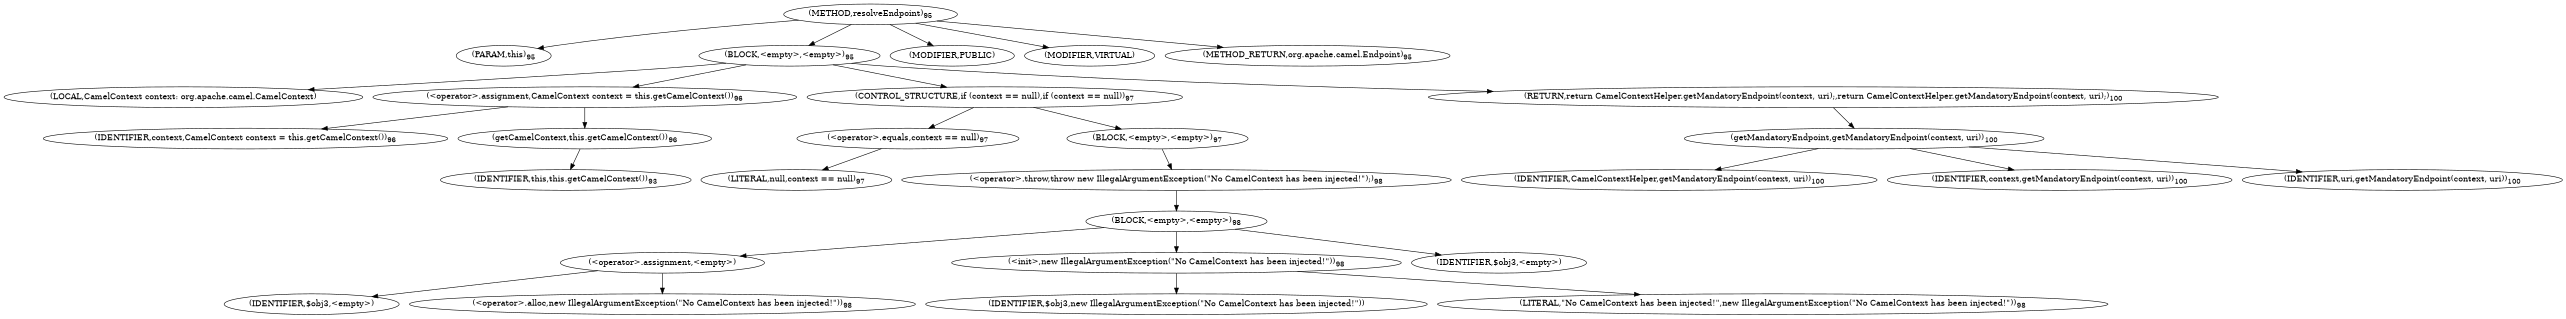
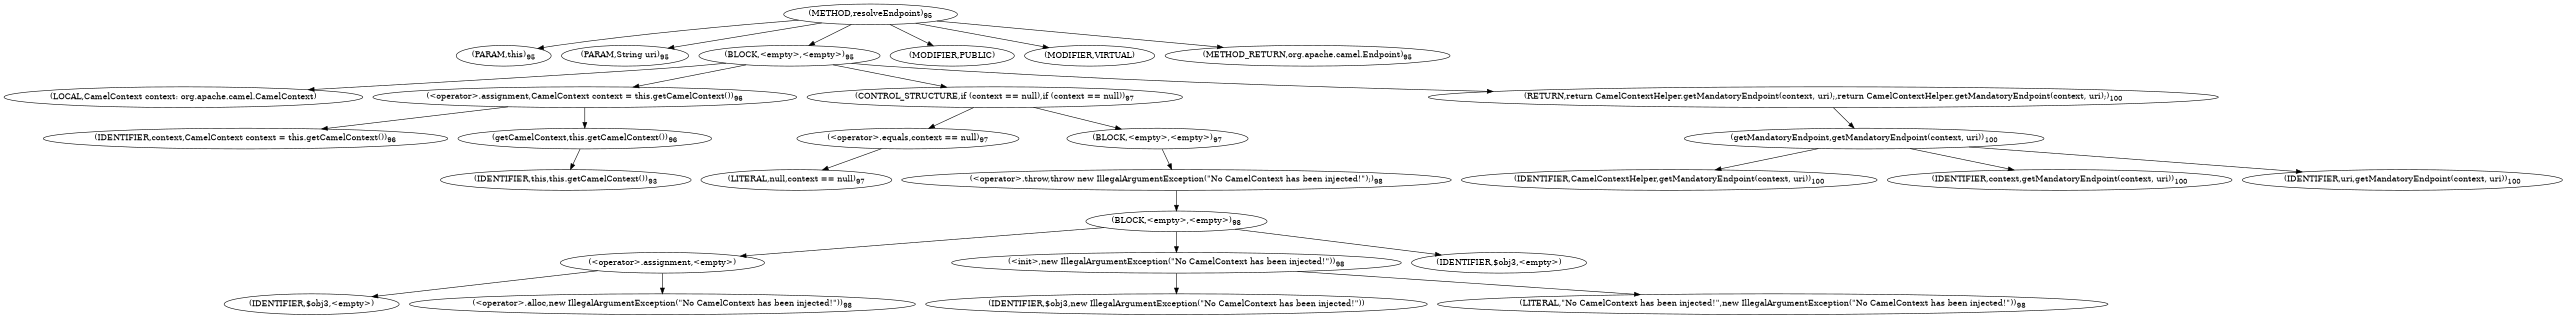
  digraph {
    n1 [label=<(METHOD,resolveEndpoint)<SUB>95</SUB>>]
    n2 [label=<(PARAM,this)<SUB>95</SUB>>]
+   n3 [label=<(PARAM,String uri)<SUB>95</SUB>>]
    n4 [label=<(BLOCK,&lt;empty&gt;,&lt;empty&gt;)<SUB>95</SUB>>]
    n5 [label=<(MODIFIER,PUBLIC)>]
    n6 [label=<(MODIFIER,VIRTUAL)>]
    n7 [label=<(METHOD_RETURN,org.apache.camel.Endpoint)<SUB>95</SUB>>]
    n8 [label=<(LOCAL,CamelContext context: org.apache.camel.CamelContext)>]
    n9 [label=<(&lt;operator&gt;.assignment,CamelContext context = this.getCamelContext())<SUB>96</SUB>>]
    n10 [label=<(CONTROL_STRUCTURE,if (context == null),if (context == null))<SUB>97</SUB>>]
    n11 [label=<(RETURN,return CamelContextHelper.getMandatoryEndpoint(context, uri);,return CamelContextHelper.getMandatoryEndpoint(context, uri);)<SUB>100</SUB>>]
    n12 [label=<(IDENTIFIER,context,CamelContext context = this.getCamelContext())<SUB>96</SUB>>]
    n13 [label=<(getCamelContext,this.getCamelContext())<SUB>96</SUB>>]
    n14 [label=<(&lt;operator&gt;.equals,context == null)<SUB>97</SUB>>]
    n15 [label=<(BLOCK,&lt;empty&gt;,&lt;empty&gt;)<SUB>97</SUB>>]
    n16 [label=<(getMandatoryEndpoint,getMandatoryEndpoint(context, uri))<SUB>100</SUB>>]
    n17 [label=<(IDENTIFIER,this,this.getCamelContext())<SUB>93</SUB>>]
    n18 [label=<(LITERAL,null,context == null)<SUB>97</SUB>>]
    n19 [label=<(&lt;operator&gt;.throw,throw new IllegalArgumentException(&quot;No CamelContext has been injected!&quot;);)<SUB>98</SUB>>]
    n20 [label=<(BLOCK,&lt;empty&gt;,&lt;empty&gt;)<SUB>98</SUB>>]
    n21 [label=<(&lt;operator&gt;.assignment,&lt;empty&gt;)>]
    n22 [label=<(&lt;init&gt;,new IllegalArgumentException(&quot;No CamelContext has been injected!&quot;))<SUB>98</SUB>>]
    n23 [label=<(IDENTIFIER,$obj3,&lt;empty&gt;)>]
    n24 [label=<(IDENTIFIER,$obj3,&lt;empty&gt;)>]
    n25 [label=<(&lt;operator&gt;.alloc,new IllegalArgumentException(&quot;No CamelContext has been injected!&quot;))<SUB>98</SUB>>]
    n26 [label=<(IDENTIFIER,$obj3,new IllegalArgumentException(&quot;No CamelContext has been injected!&quot;))>]
    n27 [label=<(LITERAL,&quot;No CamelContext has been injected!&quot;,new IllegalArgumentException(&quot;No CamelContext has been injected!&quot;))<SUB>98</SUB>>]
    n28 [label=<(IDENTIFIER,CamelContextHelper,getMandatoryEndpoint(context, uri))<SUB>100</SUB>>]
    n29 [label=<(IDENTIFIER,context,getMandatoryEndpoint(context, uri))<SUB>100</SUB>>]
    n30 [label=<(IDENTIFIER,uri,getMandatoryEndpoint(context, uri))<SUB>100</SUB>>]
    n1 -> n2
+   n1 -> n3
    n1 -> n4
    n1 -> n5
    n1 -> n6
    n1 -> n7
    n4 -> n8
    n4 -> n9
    n4 -> n10
    n4 -> n11
    n9 -> n12
    n9 -> n13
    n10 -> n14
    n10 -> n15
    n11 -> n16
    n13 -> n17
    n14 -> n18
    n15 -> n19
    n16 -> n28
    n16 -> n29
    n16 -> n30
    n19 -> n20
    n20 -> n21
    n20 -> n22
    n20 -> n23
    n21 -> n24
    n21 -> n25
    n22 -> n26
    n22 -> n27
  }
